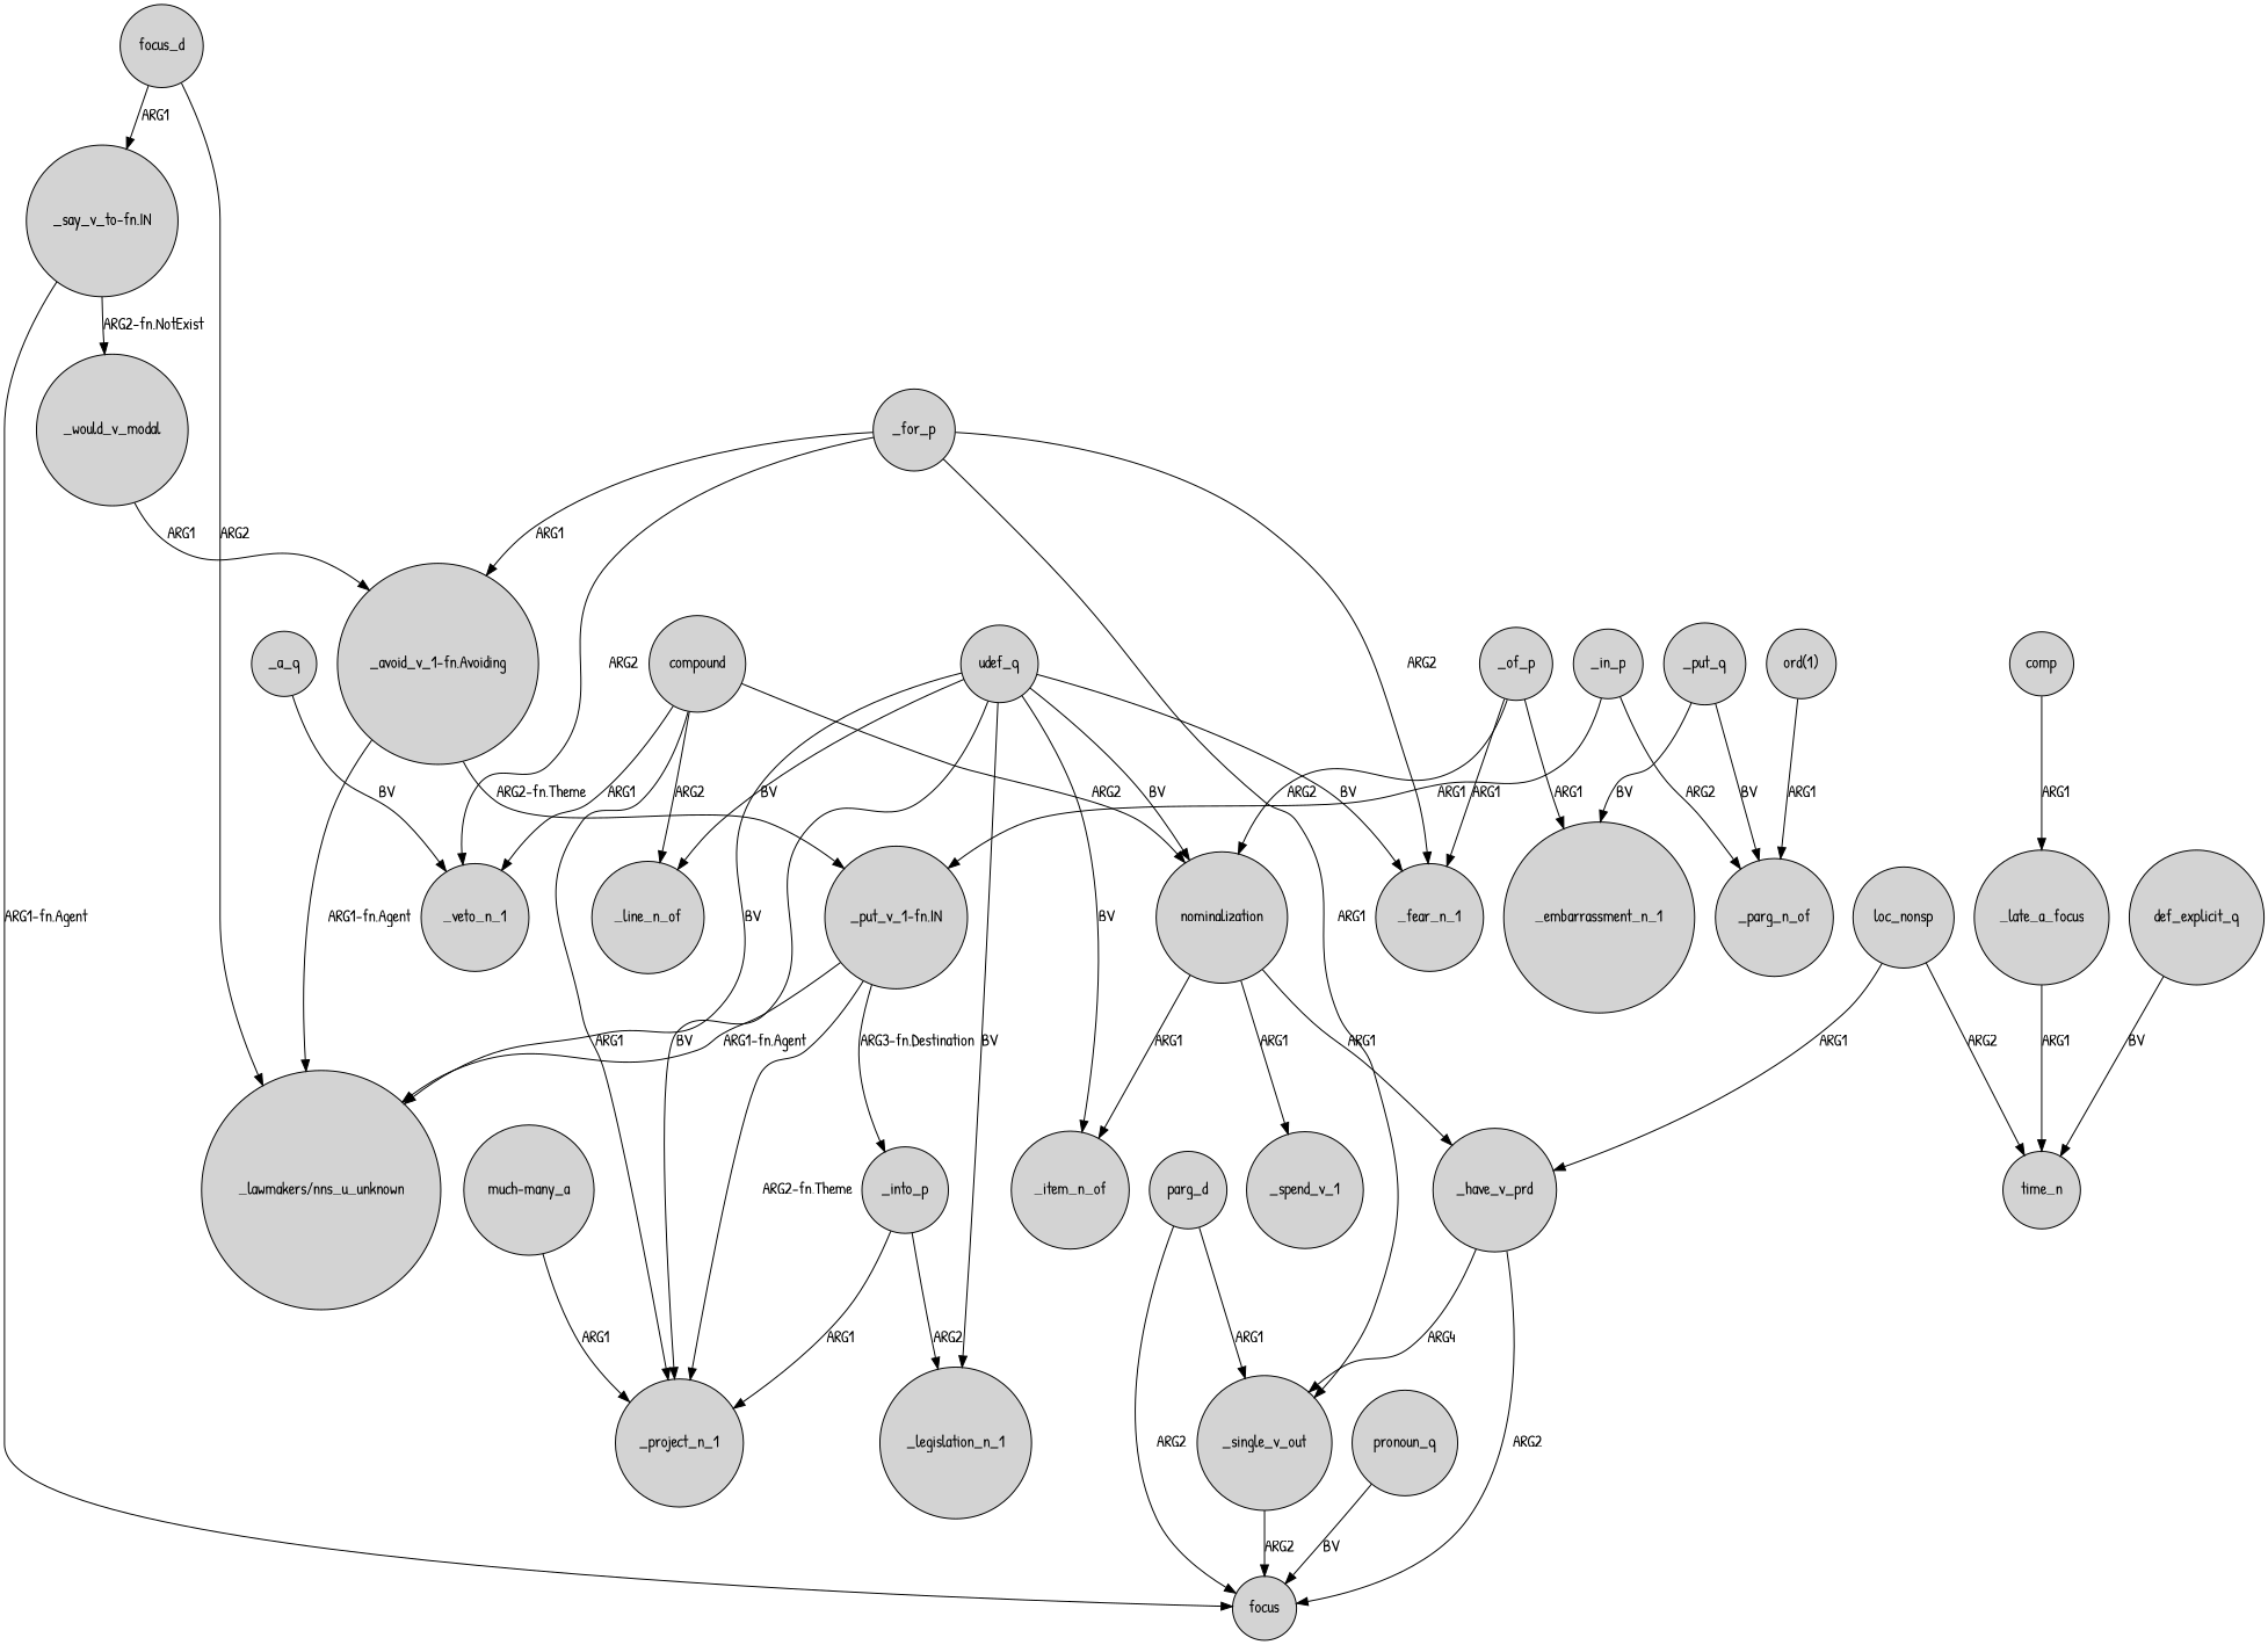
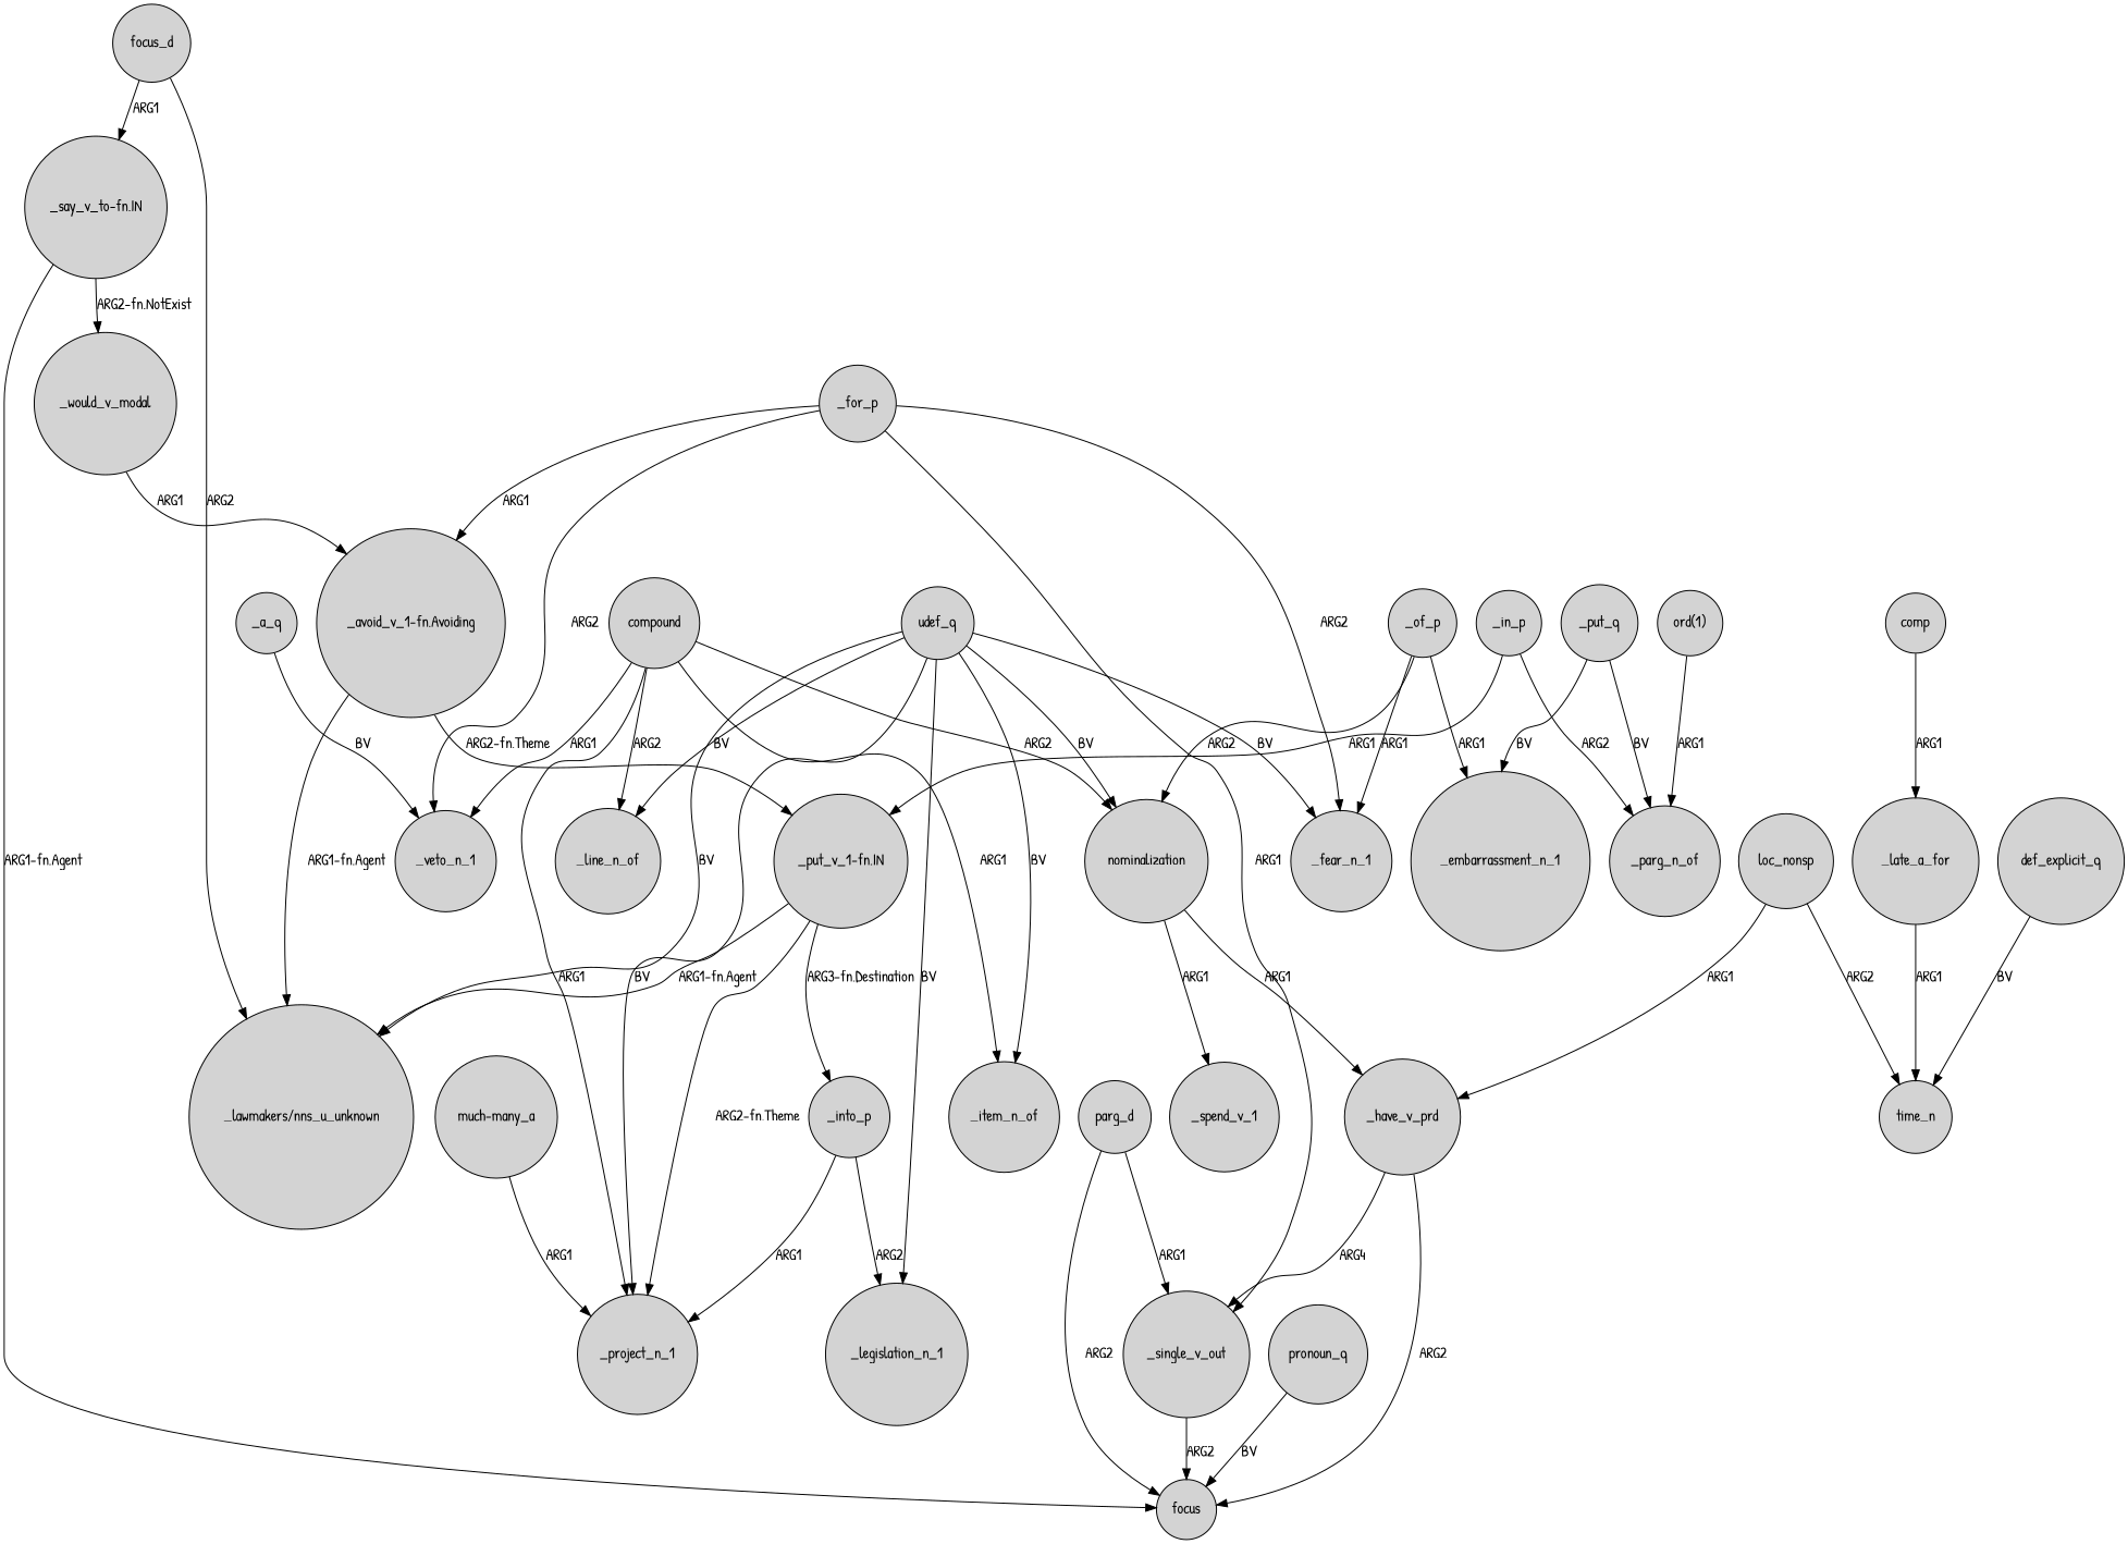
  digraph {
    fontname="Patrick Hand"
    node [fontname="Patrick Hand" shape=circle style=filled]
    edge [fontname="Patrick Hand"]
    "_put_v_1-fn.IN"
    _into_p
    _project_n_1
    "_lawmakers/nns_u_unknown"
    _legislation_n_1
    n6 [label=_put_q]
    n7 [label=_parg_n_of]
    _embarrassment_n_1
    compound
    _line_n_of
    nominalization
    _veto_n_1
    _item_n_of
    _have_v_prd
    _spend_v_1
    loc_nonsp
    time_n
    _single_v_out
    n19 [label=focus]
    _for_p
    _fear_n_1
    "_avoid_v_1-fn.Avoiding"
    comp
-   _late_a_for [label=_late_a_focus]
+   _late_a_for
    _of_p
    def_explicit_q
    udef_q
    parg_d
    "_say_v_to-fn.IN"
    _would_v_modal
    _in_p
    "much-many_a"
    pronoun_q
    focus_d
    "ord(1)"
    _a_q
    "_put_v_1-fn.IN" -> _into_p [label="ARG3-fn.Destination"]
    "_put_v_1-fn.IN" -> _project_n_1 [label="ARG2-fn.Theme"]
    "_put_v_1-fn.IN" -> "_lawmakers/nns_u_unknown" [label="ARG1-fn.Agent"]
    _into_p -> _project_n_1 [label=ARG1]
    _into_p -> _legislation_n_1 [label=ARG2]
    n6 -> n7 [label=BV]
    n6 -> _embarrassment_n_1 [label=BV]
    compound -> _project_n_1 [label=ARG1]
    compound -> _line_n_of [label=ARG2]
    compound -> nominalization [label=ARG2]
    compound -> _veto_n_1 [label=ARG1]
-   nominalization -> _item_n_of [label=ARG1]
+   compound -> _item_n_of [label=ARG1]
    nominalization -> _have_v_prd [label=ARG1]
    nominalization -> _spend_v_1 [label=ARG1]
    _have_v_prd -> _single_v_out [label=ARG4]
    _have_v_prd -> n19 [label=ARG2]
    loc_nonsp -> _have_v_prd [label=ARG1]
    loc_nonsp -> time_n [label=ARG2]
    _single_v_out -> n19 [label=ARG2]
    _for_p -> _veto_n_1 [label=ARG2]
    _for_p -> _single_v_out [label=ARG1]
    _for_p -> _fear_n_1 [label=ARG2]
    _for_p -> "_avoid_v_1-fn.Avoiding" [label=ARG1]
    "_avoid_v_1-fn.Avoiding" -> "_put_v_1-fn.IN" [label="ARG2-fn.Theme"]
    "_avoid_v_1-fn.Avoiding" -> "_lawmakers/nns_u_unknown" [label="ARG1-fn.Agent"]
    comp -> _late_a_for [label=ARG1]
    _late_a_for -> time_n [label=ARG1]
    _of_p -> _embarrassment_n_1 [label=ARG1]
    _of_p -> nominalization [label=ARG2]
    _of_p -> _fear_n_1 [label=ARG1]
    def_explicit_q -> time_n [label=BV]
    udef_q -> _project_n_1 [label=BV]
    udef_q -> "_lawmakers/nns_u_unknown" [label=BV]
    udef_q -> _legislation_n_1 [label=BV]
    udef_q -> _line_n_of [label=BV]
    udef_q -> nominalization [label=BV]
    udef_q -> _item_n_of [label=BV]
    udef_q -> _fear_n_1 [label=BV]
    parg_d -> _single_v_out [label=ARG1]
    parg_d -> n19 [label=ARG2]
    "_say_v_to-fn.IN" -> n19 [label="ARG1-fn.Agent"]
    "_say_v_to-fn.IN" -> _would_v_modal [label="ARG2-fn.NotExist"]
    _would_v_modal -> "_avoid_v_1-fn.Avoiding" [label=ARG1]
    _in_p -> "_put_v_1-fn.IN" [label=ARG1]
    _in_p -> n7 [label=ARG2]
    "much-many_a" -> _project_n_1 [label=ARG1]
    pronoun_q -> n19 [label=BV]
    focus_d -> "_lawmakers/nns_u_unknown" [label=ARG2]
    focus_d -> "_say_v_to-fn.IN" [label=ARG1]
    "ord(1)" -> n7 [label=ARG1]
    _a_q -> _veto_n_1 [label=BV]
  }
